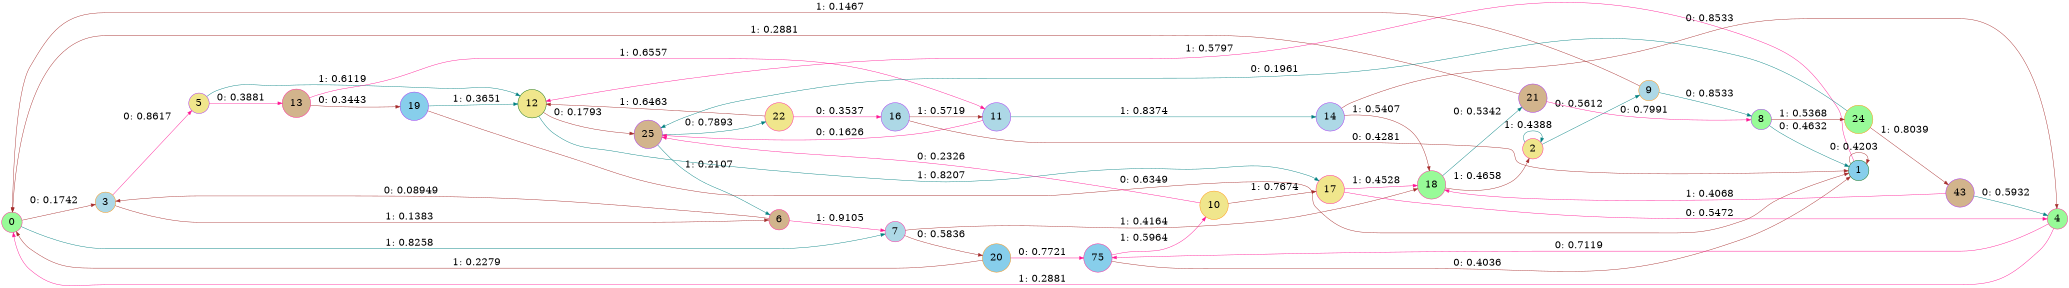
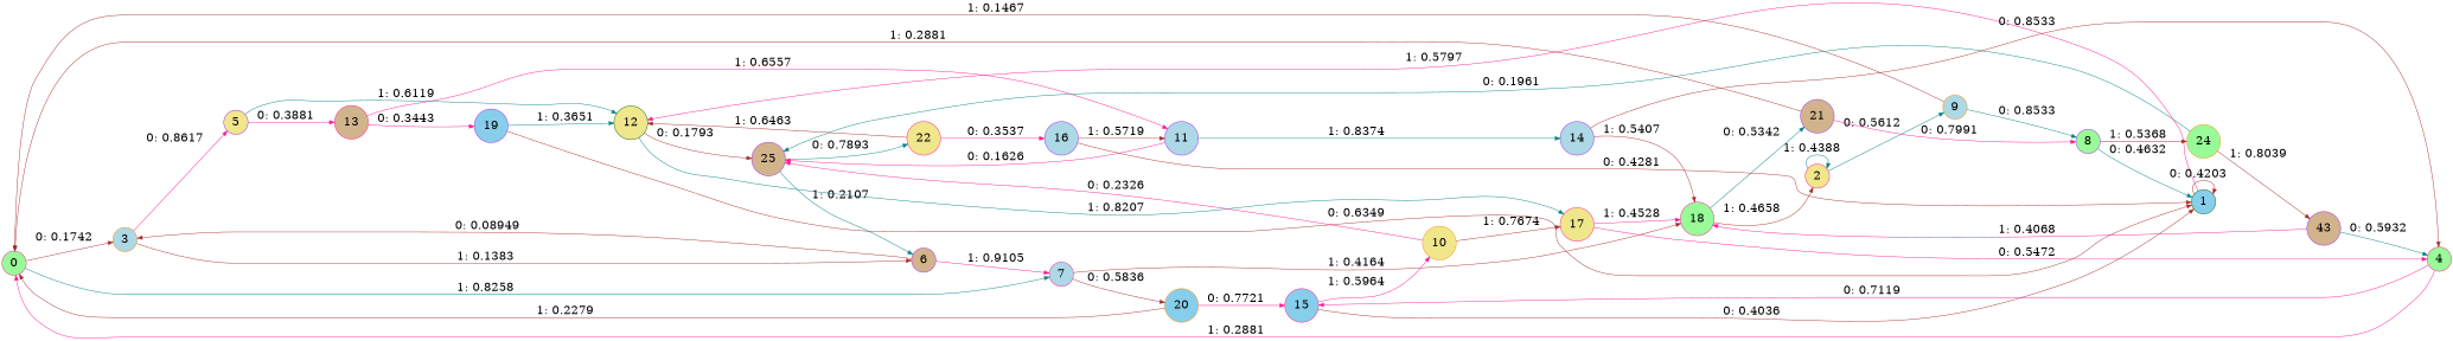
  digraph {
    rankdir=LR
    node [color=purple fillcolor=lightblue fontsize=24 shape=circle style=filled]
    edge [color=brown fontsize=24]
    0 [color=deeppink fillcolor=palegreen]
    3 [color=darkorange]
    7 [color=deeppink]
    5 [fillcolor=khaki]
-   6 [color=deeppink fillcolor=tan]
+   6 [fillcolor=tan]
    20 [color=darkorange fillcolor=skyblue]
    18 [color=deeppink fillcolor=palegreen]
    12 [color=darkgreen fillcolor=khaki]
    13 [color=deeppink fillcolor=tan]
-   15 [color=deeppink fillcolor=skyblue label=75]
+   15 [color=deeppink fillcolor=skyblue]
    2 [color=deeppink fillcolor=khaki]
    21 [fillcolor=tan]
    1 [color=darkgreen fillcolor=skyblue]
    25 [fillcolor=tan]
    17 [color=deeppink fillcolor=khaki]
    22 [color=deeppink fillcolor=khaki]
    4 [color=deeppink fillcolor=palegreen]
    9 [color=darkorange]
    8 [fillcolor=palegreen]
    24 [color=darkorange fillcolor=palegreen]
    11
    19 [fillcolor=skyblue]
    10 [color=darkorange fillcolor=khaki]
    14
    n25 [fillcolor=tan label=43]
    16
    0 -> 3 [label="0: 0.1742   "]
    0 -> 7 [color=teal label="1: 0.8258   "]
    3 -> 5 [color=deeppink label="0: 0.8617   "]
    3 -> 6 [label="1: 0.1383   "]
    7 -> 20 [label="0: 0.5836   "]
    7 -> 18 [label="1: 0.4164   "]
    5 -> 12 [color=teal label="1: 0.6119   "]
    5 -> 13 [color=deeppink label="0: 0.3881   "]
    6 -> 3 [label="0: 0.08949  "]
    6 -> 7 [color=deeppink label="1: 0.9105   "]
    20 -> 0 [label="1: 0.2279   "]
    20 -> 15 [color=deeppink label="0: 0.7721   "]
    18 -> 2 [label="1: 0.4658   "]
    18 -> 21 [color=teal label="0: 0.5342   "]
    12 -> 25 [label="0: 0.1793   "]
    12 -> 17 [color=teal label="1: 0.8207   "]
    13 -> 11 [color=deeppink label="1: 0.6557   "]
-   13 -> 19 [label="0: 0.3443   "]
+   13 -> 19 [color=deeppink label="0: 0.3443   "]
    15 -> 1 [label="0: 0.4036   "]
    15 -> 10 [color=deeppink label="1: 0.5964   "]
    2 -> 2 [color=teal label="1: 0.4388   "]
    2 -> 9 [color=teal label="0: 0.5612   "]
    21 -> 0 [label="1: 0.2881   "]
    21 -> 8 [color=deeppink label="0: 0.7991   "]
    1 -> 12 [color=deeppink label="1: 0.5797   "]
    1 -> 1 [label="0: 0.4203   "]
    25 -> 6 [color=teal label="1: 0.2107   "]
    25 -> 22 [color=teal label="0: 0.7893   "]
    17 -> 18 [color=deeppink label="1: 0.4528   "]
    17 -> 4 [color=deeppink label="0: 0.5472   "]
    22 -> 12 [label="1: 0.6463   "]
    22 -> 16 [color=deeppink label="0: 0.3537   "]
    4 -> 0 [color=deeppink label="1: 0.2881   "]
    4 -> 15 [color=deeppink label="0: 0.7119   "]
    9 -> 0 [label="1: 0.1467   "]
    9 -> 8 [color=teal label="0: 0.8533   "]
    8 -> 1 [color=teal label="0: 0.4632   "]
    8 -> 24 [label="1: 0.5368   "]
    24 -> 25 [color=teal label="0: 0.1961   "]
    24 -> n25 [label="1: 0.8039   "]
    11 -> 25 [color=deeppink label="0: 0.1626   "]
    11 -> 14 [color=teal label="1: 0.8374   "]
    19 -> 12 [color=teal label="1: 0.3651   "]
    19 -> 1 [label="0: 0.6349   "]
    10 -> 25 [color=deeppink label="0: 0.2326   "]
    10 -> 17 [label="1: 0.7674   "]
    14 -> 18 [label="1: 0.5407   "]
    14 -> 4 [label="0: 0.8533   "]
    n25 -> 18 [color=deeppink label="1: 0.4068   "]
    n25 -> 4 [color=teal label="0: 0.5932   "]
    16 -> 1 [label="0: 0.4281   "]
    16 -> 11 [label="1: 0.5719   "]
  }
